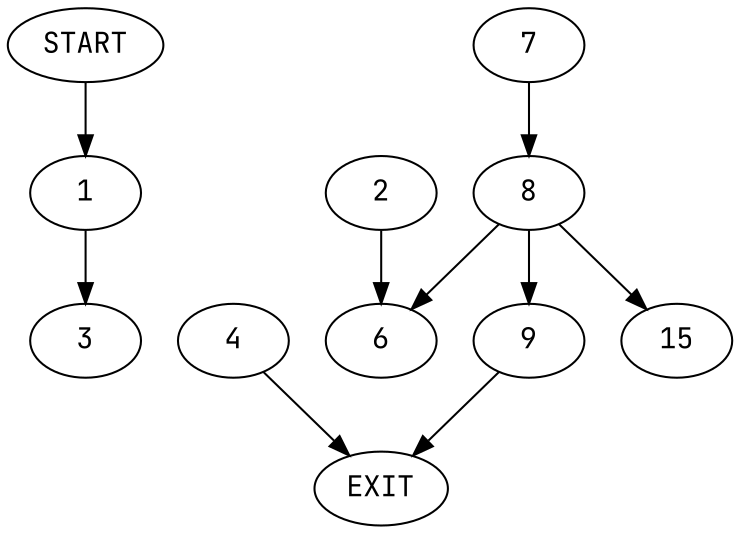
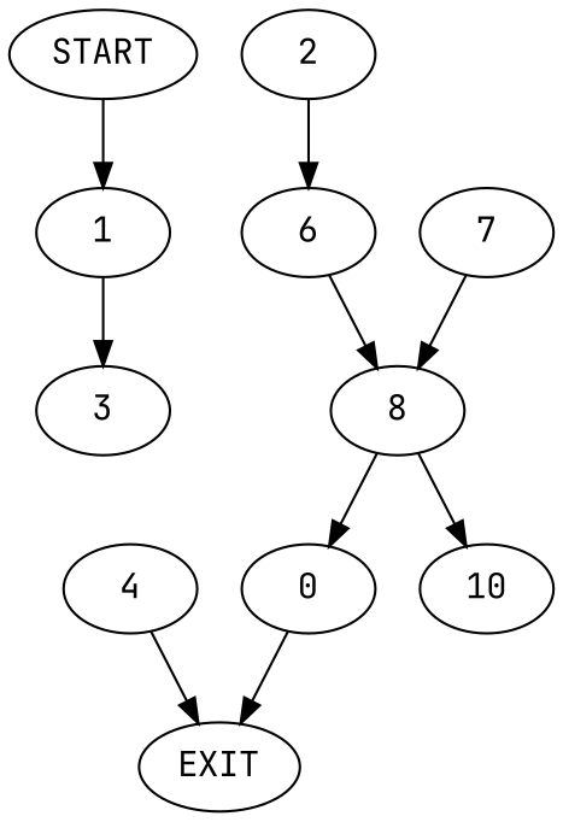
  digraph {
    fontname="JetBrains Mono"
    node [fontname="JetBrains Mono"]
    edge [fontname="JetBrains Mono"]
    n1 [label=START]
    1
    3
    n4 [label=EXIT]
    2
    6
    8
    7
    4
-   9
-   10 [label=15]
+   9 [label=0]
+   10
    n1 -> 1
    1 -> 3
    2 -> 6
-   8 -> 6
+   6 -> 8
    8 -> 9
    8 -> 10
    7 -> 8
    4 -> n4
    9 -> n4
  }
